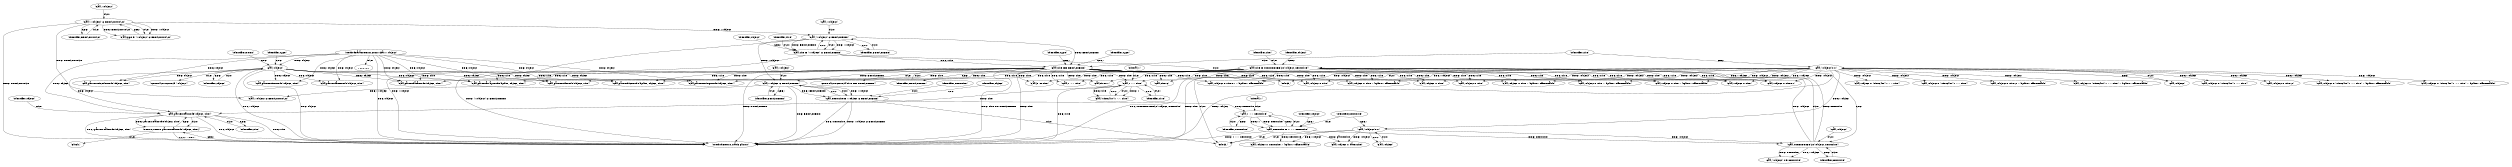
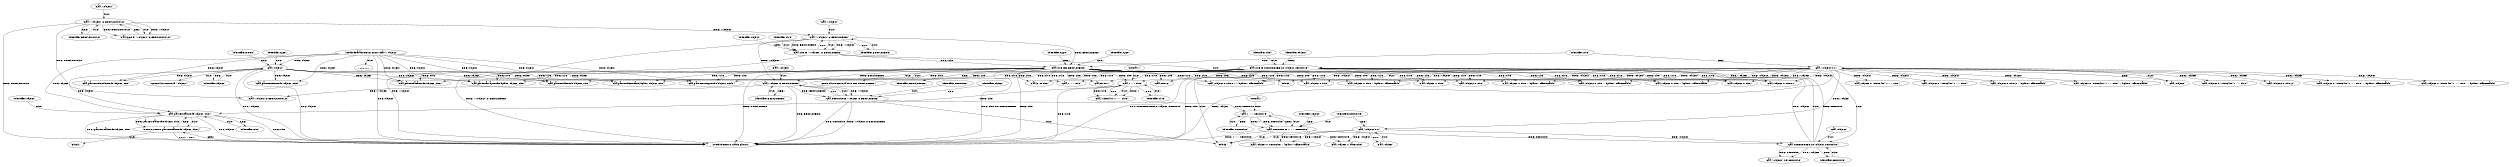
  digraph {
    n1 [label="(Call,parse_real_node(object, size))"]
    n2 [label="(Return,return parse_real_node(object, size);)"]
    n3 [label="(Identifier,size)"]
    n4 [label="(MethodReturn,static plist_t)"]
    n5 [label="(Block,)"]
    n6 [label="(Call,!object)"]
    n7 [label="(Call,parse_data_node(object, size))"]
    n8 [label="(Identifier,object)"]
    n9 [label="(Call,parse_array_node(bplist, object, size))"]
-   n10 [label="(Call,parse_date_node(object, size))"]
    n11 [label="(Call,parse_unicode_node(object, size))"]
    n12 [label="(ControlStructure,if (!object))"]
    n13 [label="(Call,parse_uid_node(object, size))"]
-   n14 [label="(Call,parse_string_node(object, size))"]
-   n15 [label="(Call,parse_dict_node(bplist, object, size))"]
+   n14 [label="(Call,parse_string_node(object, node))"]
+   n15 [label="(Call,parse_dict_static(bplist, object, size))"]
    n16 [label="(Call,parse_uint_node(object, size))"]
    n17 [label="(MethodParameterIn,const char** object)"]
    1000100
    n19 [label="(Call,1 << size)"]
    n20 [label="(Identifier,size)"]
    n21 [label="(Call,(uint64_t)(1 << size))"]
    n22 [label="(Call,size = UINT_TO_HOST(*object, next_size))"]
    n23 [label="(Call,UINT_TO_HOST(*object, next_size))"]
    n24 [label="(Call,*object + size)"]
    n25 [label="(Call,3 != size)"]
    n26 [label="(Call,1 << size)"]
    n27 [label="(Call,*object + size)"]
    n28 [label="(Call,*object + size > bplist->offset_table)"]
    n29 [label="(Block,)"]
    n30 [label="(Call,size+1)"]
    n31 [label="(Call,size*2)"]
    n32 [label="(Call,*object + size+1 > bplist->offset_table)"]
    n33 [label="(Call,*object + size)"]
    n34 [label="(Call,*object + size > bplist->offset_table)"]
    n35 [label="(Call,*object + size > bplist->offset_table)"]
    n36 [label="(Call,*object + size)"]
    n37 [label="(Call,*object + size+1)"]
    n38 [label="(Call,*object + size > bplist->offset_table)"]
    n39 [label="(Call,(*object) += next_size)"]
    n40 [label="(Identifier,next_size)"]
    n41 [label="(Call,(*object)++)"]
    n42 [label="(Call,*object + next_size > bplist->offset_table)"]
    n43 [label="(Call,*object + date_size)"]
    n44 [label="(Call,*object)"]
    n45 [label="(Call,(*object)++)"]
    n46 [label="(Call,*object + (uint64_t)(1 << size) > bplist->offset_table)"]
    n47 [label="(Call,*object)"]
    n48 [label="(Call,*object + (uint64_t)(1 << size))"]
    n49 [label="(Call,*object + (uint64_t)(1 << size))"]
    n50 [label="(Block,)"]
    n51 [label="(Call,*object + size*2 > bplist->offset_table)"]
    n52 [label="(Call,*object + (uint64_t)(1 << size) > bplist->offset_table)"]
    n53 [label="(Call,*object + (uint64_t)(1 << size))"]
    n54 [label="(Call,*object + size*2)"]
    n55 [label="(Call,*object + (uint64_t)(1 << size) > bplist->offset_table)"]
    n56 [label="(Call,next_size = 1 << next_size)"]
    n57 [label="(Call,1 << next_size)"]
    n58 [label="(Identifier,next_size)"]
    n59 [label="(Call,next_size = **object & BPLIST_FILL)"]
    n60 [label="(Call,**object & BPLIST_FILL)"]
    n61 [label="(Identifier,BPLIST_FILL)"]
    n62 [label="(Call,**object & BPLIST_MASK)"]
    n63 [label="(Call,(**object) & BPLIST_FILL)"]
    n64 [label="(Call,size == BPLIST_FILL)"]
    n65 [label="(Call,size = (**object) & BPLIST_FILL)"]
    n66 [label="(Identifier,BPLIST_FILL)"]
    n67 [label="(ControlStructure,if (size == BPLIST_FILL))"]
    n68 [label="(Identifier,BPLIST_FILL)"]
    n69 [label="(Call,(**object) & BPLIST_MASK)"]
    n70 [label="(Identifier,BPLIST_MASK)"]
    n71 [label="(Call,type = (**object) & BPLIST_MASK)"]
    n72 [label="(Identifier,size)"]
    n73 [label="(Identifier,object)"]
    n74 [label="(Identifier,object)"]
    n75 [label="(Identifier,object)"]
    n76 [label="(Identifier,object)"]
    n77 [label="(Identifier,type)"]
    n78 [label="(Identifier,size)"]
    n79 [label="(Call,**object)"]
    n80 [label="(Literal,1)"]
    n81 [label="(Identifier,object)"]
    n82 [label="(Identifier,size)"]
    n83 [label="(Identifier,type)"]
    n84 [label="(Identifier,NULL)"]
    n85 [label="(Identifier,type)"]
    n86 [label="(Call,**object)"]
    n87 [label="(Call,**object)"]
    n88 [label="(Identifier,next_size)"]
    n89 [label="(Call,*object)"]
    n90 [label="(Identifier,next_size)"]
    n91 [label="(Literal,1)"]
    n1 -> n2 [label="AST: "]
    n1 -> n2 [label="DDG: parse_real_node(object, size)"]
    n1 -> n3 [label="CFG: "]
    n1 -> n4 [label="DDG: object"]
    n1 -> n4 [label="DDG: size"]
    n1 -> n4 [label="DDG: parse_real_node(object, size)"]
    n2 -> n1 [label="CFG: "]
    n2 -> n4 [label="DDG: <RET>"]
    n2 -> n5 [label="AST: "]
    n3 -> n1 [label="AST: "]
    n4 -> n2 [label="CFG: "]
    n6 -> n1 [label="DDG: object"]
    n6 -> n4 [label="DDG: object"]
    n6 -> n4 [label="DDG: !object"]
    n6 -> n7 [label="DDG: object"]
    n6 -> n8 [label="CFG: "]
    n6 -> n9 [label="DDG: object"]
-   n6 -> n10 [label="DDG: object"]
    n6 -> n11 [label="DDG: object"]
    n6 -> n12 [label="AST: "]
    n6 -> n13 [label="DDG: object"]
    n6 -> n14 [label="DDG: object"]
    n6 -> n15 [label="DDG: object"]
    n6 -> n16 [label="DDG: object"]
    n8 -> n6 [label="AST: "]
    n17 -> n1 [label="DDG: object"]
    n17 -> n4 [label="DDG: object"]
    n17 -> n6 [label="DDG: object"]
    n17 -> n7 [label="DDG: object"]
    n17 -> n9 [label="DDG: object"]
-   n17 -> n10 [label="DDG: object"]
    n17 -> n11 [label="DDG: object"]
    n17 -> n13 [label="DDG: object"]
    n17 -> n14 [label="DDG: object"]
    n17 -> n15 [label="DDG: object"]
    n17 -> n16 [label="DDG: object"]
    n17 -> 1000100 [label="AST: "]
    n19 -> n1 [label="DDG: size"]
    n19 -> n4 [label="DDG: size"]
    n19 -> n20 [label="CFG: "]
    n19 -> n21 [label="AST: "]
    n19 -> n21 [label="DDG: 1"]
    n19 -> n21 [label="DDG: size"]
    n20 -> n19 [label="AST: "]
    n21 -> n19 [label="CFG: "]
    n22 -> n4 [label="DDG: size"]
    n22 -> n4 [label="DDG: UINT_TO_HOST(*object, next_size)"]
    n22 -> n7 [label="DDG: size"]
    n22 -> n9 [label="DDG: size"]
    n22 -> n13 [label="DDG: size"]
    n22 -> n14 [label="DDG: size"]
    n22 -> n15 [label="DDG: size"]
    n22 -> n19 [label="DDG: size"]
    n22 -> n23 [label="CFG: "]
    n22 -> n24 [label="DDG: size"]
    n22 -> n25 [label="DDG: size"]
    n22 -> n26 [label="DDG: size"]
    n22 -> n27 [label="DDG: size"]
    n22 -> n28 [label="DDG: size"]
    n22 -> n29 [label="AST: "]
    n22 -> n30 [label="DDG: size"]
    n22 -> n31 [label="DDG: size"]
    n22 -> n32 [label="DDG: size"]
    n22 -> n33 [label="DDG: size"]
    n22 -> n34 [label="DDG: size"]
    n22 -> n35 [label="DDG: size"]
    n22 -> n36 [label="DDG: size"]
    n22 -> n37 [label="DDG: size"]
    n22 -> n38 [label="DDG: size"]
    n23 -> n22 [label="AST: "]
    n23 -> n22 [label="DDG: *object"]
    n23 -> n22 [label="DDG: next_size"]
    n23 -> n39 [label="DDG: next_size"]
    n23 -> n39 [label="DDG: *object"]
    n23 -> n40 [label="CFG: "]
    n40 -> n23 [label="AST: "]
    n41 -> n23 [label="DDG: *object"]
    n41 -> n29 [label="AST: "]
    n41 -> n42 [label="DDG: *object"]
    n41 -> n43 [label="DDG: *object"]
    n41 -> n44 [label="CFG: "]
    n44 -> n41 [label="AST: "]
    n45 -> n4 [label="DDG: *object"]
    n45 -> n24 [label="DDG: *object"]
    n45 -> n27 [label="DDG: *object"]
    n45 -> n28 [label="DDG: *object"]
    n45 -> n32 [label="DDG: *object"]
    n45 -> n33 [label="DDG: *object"]
    n45 -> n34 [label="DDG: *object"]
    n45 -> n35 [label="DDG: *object"]
    n45 -> n36 [label="DDG: *object"]
    n45 -> n37 [label="DDG: *object"]
    n45 -> n38 [label="DDG: *object"]
    n45 -> n41 [label="DDG: *object"]
    n45 -> n46 [label="DDG: *object"]
    n45 -> n47 [label="CFG: "]
    n45 -> n48 [label="DDG: *object"]
    n45 -> n49 [label="DDG: *object"]
    n45 -> n50 [label="AST: "]
    n45 -> n51 [label="DDG: *object"]
    n45 -> n52 [label="DDG: *object"]
    n45 -> n53 [label="DDG: *object"]
    n45 -> n54 [label="DDG: *object"]
    n45 -> n55 [label="DDG: *object"]
    n47 -> n45 [label="AST: "]
    n56 -> n4 [label="DDG: 1 << next_size"]
    n56 -> n23 [label="DDG: next_size"]
    n56 -> n29 [label="AST: "]
    n56 -> n42 [label="DDG: next_size"]
-   n56 -> n43 [label="DDG: parse_size"]
+   n56 -> n43 [label="DDG: next_size"]
    n56 -> n57 [label="CFG: "]
    n57 -> n56 [label="AST: "]
    n57 -> n56 [label="DDG: 1"]
    n57 -> n56 [label="DDG: next_size"]
    n57 -> n58 [label="CFG: "]
    n58 -> n57 [label="AST: "]
    n59 -> n4 [label="DDG: next_size"]
    n59 -> n4 [label="DDG: **object & BPLIST_FILL"]
    n59 -> n29 [label="AST: "]
    n59 -> n57 [label="DDG: next_size"]
    n59 -> n60 [label="CFG: "]
    n60 -> n4 [label="DDG: BPLIST_FILL"]
    n60 -> n59 [label="AST: "]
    n60 -> n59 [label="DDG: **object"]
    n60 -> n59 [label="DDG: BPLIST_FILL"]
    n60 -> n61 [label="CFG: "]
    n60 -> n62 [label="DDG: **object"]
    n61 -> n60 [label="AST: "]
    n63 -> n4 [label="DDG: **object"]
    n63 -> n60 [label="DDG: **object"]
    n63 -> n64 [label="DDG: BPLIST_FILL"]
    n63 -> n65 [label="AST: "]
    n63 -> n65 [label="DDG: **object"]
    n63 -> n65 [label="DDG: BPLIST_FILL"]
    n63 -> n66 [label="CFG: "]
    n64 -> n4 [label="DDG: size == BPLIST_FILL"]
    n64 -> n4 [label="DDG: size"]
    n64 -> n4 [label="DDG: BPLIST_FILL"]
    n64 -> n7 [label="DDG: size"]
    n64 -> n9 [label="DDG: size"]
    n64 -> n13 [label="DDG: size"]
    n64 -> n14 [label="DDG: size"]
    n64 -> n15 [label="DDG: size"]
    n64 -> n19 [label="DDG: size"]
    n64 -> n24 [label="DDG: size"]
    n64 -> n25 [label="DDG: size"]
    n64 -> n26 [label="DDG: size"]
    n64 -> n27 [label="DDG: size"]
    n64 -> n28 [label="DDG: size"]
    n64 -> n30 [label="DDG: size"]
    n64 -> n31 [label="DDG: size"]
    n64 -> n32 [label="DDG: size"]
    n64 -> n33 [label="DDG: size"]
    n64 -> n34 [label="DDG: size"]
    n64 -> n35 [label="DDG: size"]
    n64 -> n36 [label="DDG: size"]
    n64 -> n37 [label="DDG: size"]
    n64 -> n38 [label="DDG: size"]
    n64 -> n60 [label="DDG: BPLIST_FILL"]
    n64 -> n67 [label="AST: "]
    n64 -> n68 [label="CFG: "]
    n65 -> n4 [label="DDG: (**object) & BPLIST_FILL"]
    n65 -> n50 [label="AST: "]
    n65 -> n63 [label="CFG: "]
    n65 -> n64 [label="DDG: size"]
    n66 -> n63 [label="AST: "]
    n68 -> n64 [label="AST: "]
    n69 -> n4 [label="DDG: BPLIST_MASK"]
    n69 -> n62 [label="DDG: BPLIST_MASK"]
    n69 -> n63 [label="DDG: **object"]
    n69 -> n70 [label="CFG: "]
    n69 -> n71 [label="AST: "]
    n69 -> n71 [label="DDG: **object"]
    n69 -> n71 [label="DDG: BPLIST_MASK"]
    n70 -> n69 [label="AST: "]
    n71 -> n69 [label="CFG: "]
    n72 -> n45 [label="CFG: "]
    n72 -> n64 [label="AST: "]
    n73 -> n59 [label="CFG: "]
    n74 -> n65 [label="CFG: "]
    n75 -> n56 [label="CFG: "]
    n76 -> n22 [label="CFG: "]
    n77 -> n6 [label="CFG: "]
    n78 -> n65 [label="AST: "]
    n79 -> n69 [label="AST: "]
    n80 -> n19 [label="AST: "]
    n81 -> n1 [label="AST: "]
    n82 -> n22 [label="AST: "]
    n83 -> n64 [label="CFG: "]
    n84 -> n6 [label="CFG: "]
    n85 -> n64 [label="CFG: "]
    n86 -> n60 [label="AST: "]
    n87 -> n63 [label="AST: "]
    n88 -> n41 [label="CFG: "]
    n88 -> n56 [label="AST: "]
    n89 -> n23 [label="AST: "]
    n90 -> n59 [label="AST: "]
    n91 -> n57 [label="AST: "]
  }
